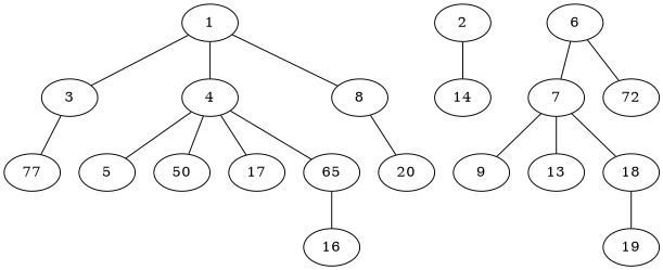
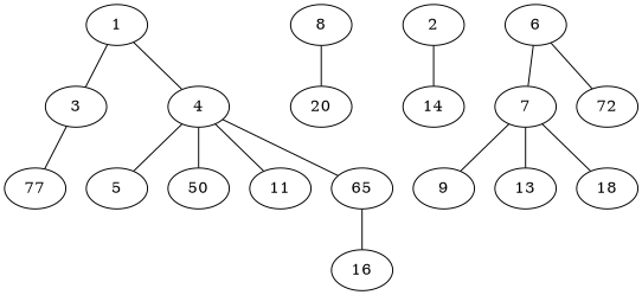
  graph {
    1
    3
    4
    8
    2
    14
    n7 [label=77]
    5
    n9 [label=50]
-   11 [label=17]
+   11
    n11 [label=65]
    20
    6
    7
    n15 [label=72]
    16
    9
    13
    18
-   19
    1 -- 3
    1 -- 4
-   1 -- 8
    3 -- n7
    4 -- 5
    4 -- n9
    4 -- 11
    4 -- n11
    8 -- 20
    2 -- 14
    n11 -- 16
    6 -- 7
    6 -- n15
    7 -- 9
    7 -- 13
    7 -- 18
-   18 -- 19
  }
